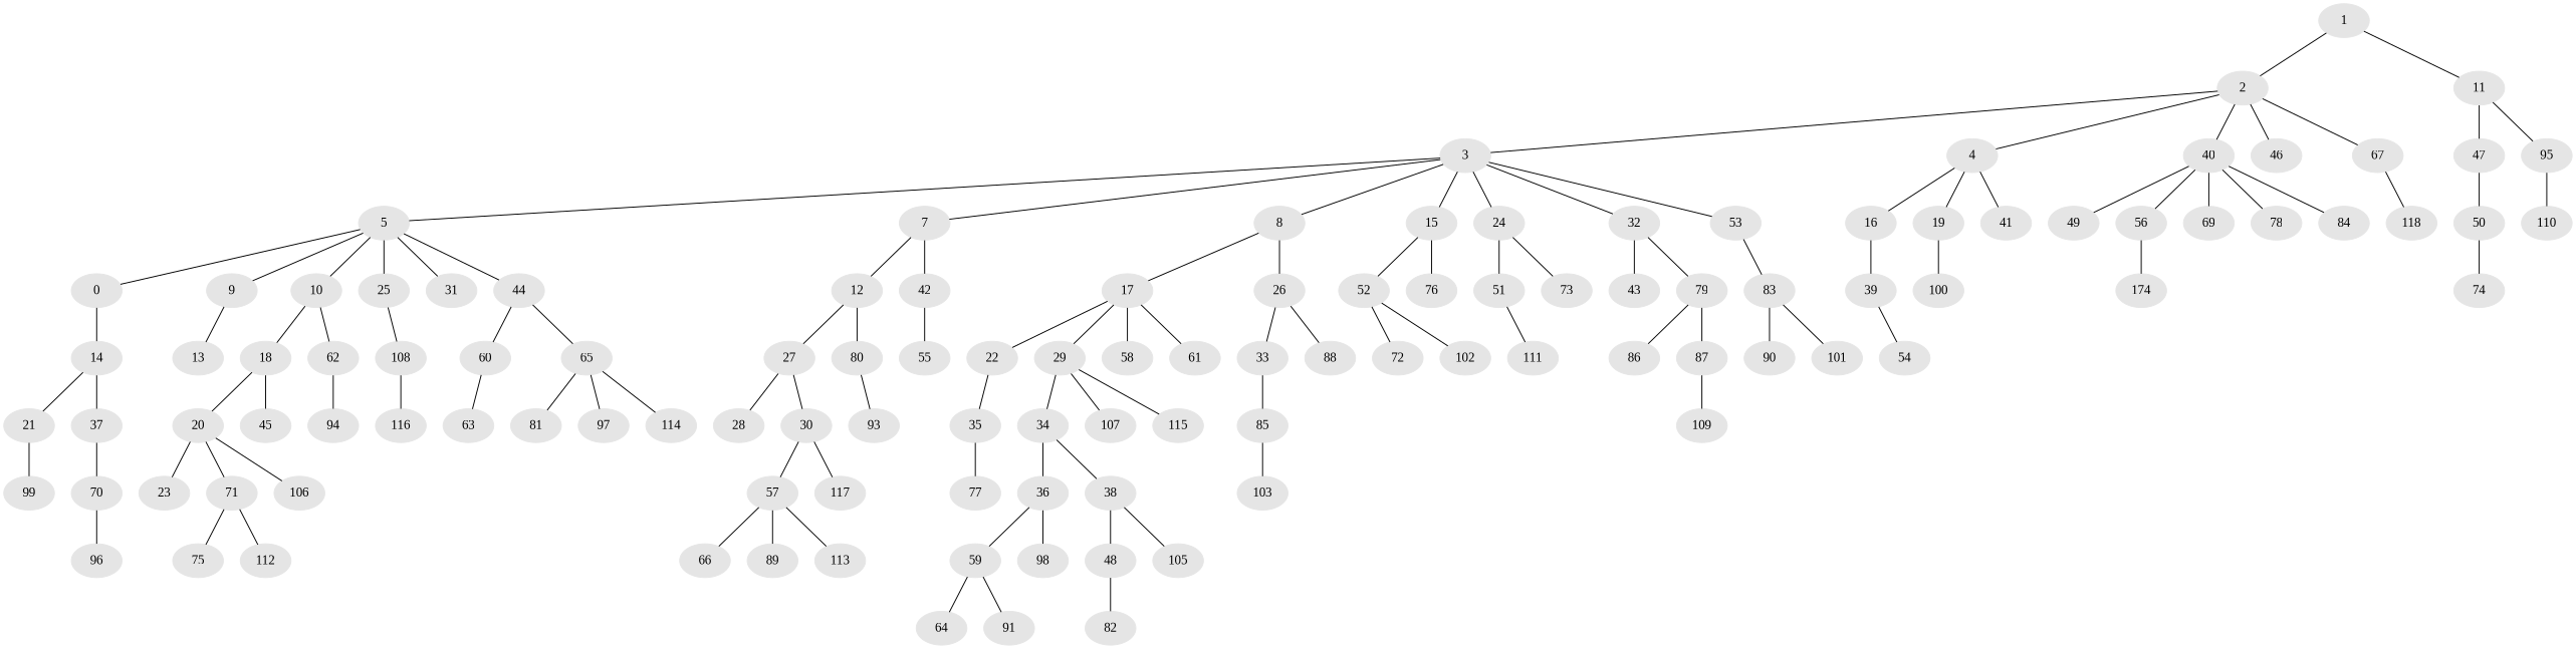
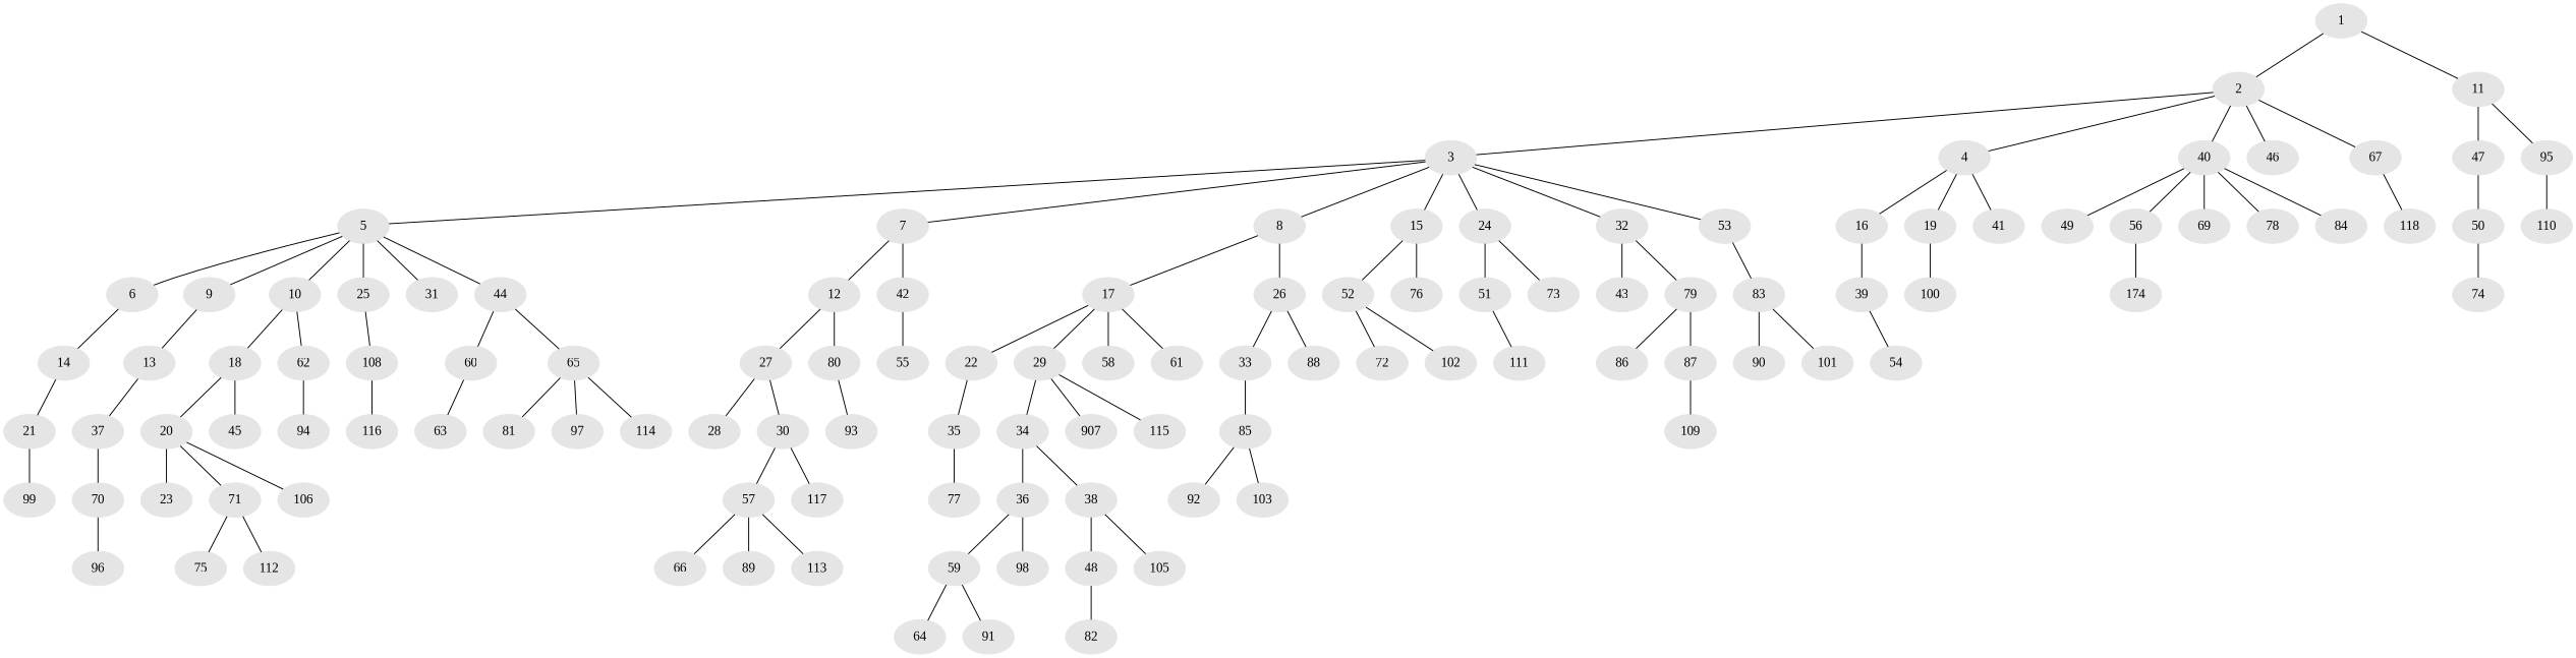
  graph {
    fontname="Liberation Serif"
    node [color=gray90 fontname="Liberation Serif" style=filled]
    edge [fontname="Liberation Serif"]
    1
    2
    11
    3
    4
    40
    46
    67
    47
    95
    5
    7
    8
    15
    24
    32
    53
    16
    19
    41
    49
    56
    69
    78
    84
    118
-   6 [label=0]
+   6
    9
    10
    25
    31
    44
    12
    42
    17
    26
    52
    76
    51
    73
    43
    79
    83
    39
    100
    14
    13
    18
    62
    108
    60
    65
    21
    27
    80
    55
    22
    29
    58
    61
    33
    88
    37
    20
    45
    94
    50
    110
    28
    30
    93
    70
    99
    72
    102
    54
    35
    34
-   107
+   107 [label=907]
    115
    23
    71
    106
    75
    112
    77
    111
    116
    85
    57
    117
    36
    38
    66
    89
    113
    86
    87
+   92
    103
    59
    98
    48
    105
    64
    91
    96
    82
    n109 [label=174]
    63
    81
    97
    114
    74
    90
    101
    109
    1 -- 2
    1 -- 11
    2 -- 3
    2 -- 4
    2 -- 40
    2 -- 46
    2 -- 67
    11 -- 47
    11 -- 95
    3 -- 5
    3 -- 7
    3 -- 8
    3 -- 15
    3 -- 24
    3 -- 32
    3 -- 53
    4 -- 16
    4 -- 19
    4 -- 41
    40 -- 49
    40 -- 56
    40 -- 69
    40 -- 78
    40 -- 84
    67 -- 118
    47 -- 50
    95 -- 110
    5 -- 6
    5 -- 9
    5 -- 10
    5 -- 25
    5 -- 31
    5 -- 44
    7 -- 12
    7 -- 42
    8 -- 17
    8 -- 26
    15 -- 52
    15 -- 76
    24 -- 51
    24 -- 73
    32 -- 43
    32 -- 79
    53 -- 83
    16 -- 39
    19 -- 100
    56 -- n109
    6 -- 14
    9 -- 13
    10 -- 18
    10 -- 62
    25 -- 108
    44 -- 60
    44 -- 65
    12 -- 27
    12 -- 80
    42 -- 55
    17 -- 22
    17 -- 29
    17 -- 58
    17 -- 61
    26 -- 33
    26 -- 88
    52 -- 72
    52 -- 102
    51 -- 111
    79 -- 86
    79 -- 87
    83 -- 90
    83 -- 101
    39 -- 54
    14 -- 21
-   14 -- 37
+   13 -- 37
    18 -- 20
    18 -- 45
    62 -- 94
    108 -- 116
    60 -- 63
    65 -- 81
    65 -- 97
    65 -- 114
    21 -- 99
    27 -- 28
    27 -- 30
    80 -- 93
    22 -- 35
    29 -- 34
    29 -- 107
    29 -- 115
    33 -- 85
    37 -- 70
    20 -- 23
    20 -- 71
    20 -- 106
    50 -- 74
    30 -- 57
    30 -- 117
    70 -- 96
    35 -- 77
    34 -- 36
    34 -- 38
    71 -- 75
    71 -- 112
+   85 -- 92
    85 -- 103
    57 -- 66
    57 -- 89
    57 -- 113
    36 -- 59
    36 -- 98
    38 -- 48
    38 -- 105
    87 -- 109
    59 -- 64
    59 -- 91
    48 -- 82
  }
